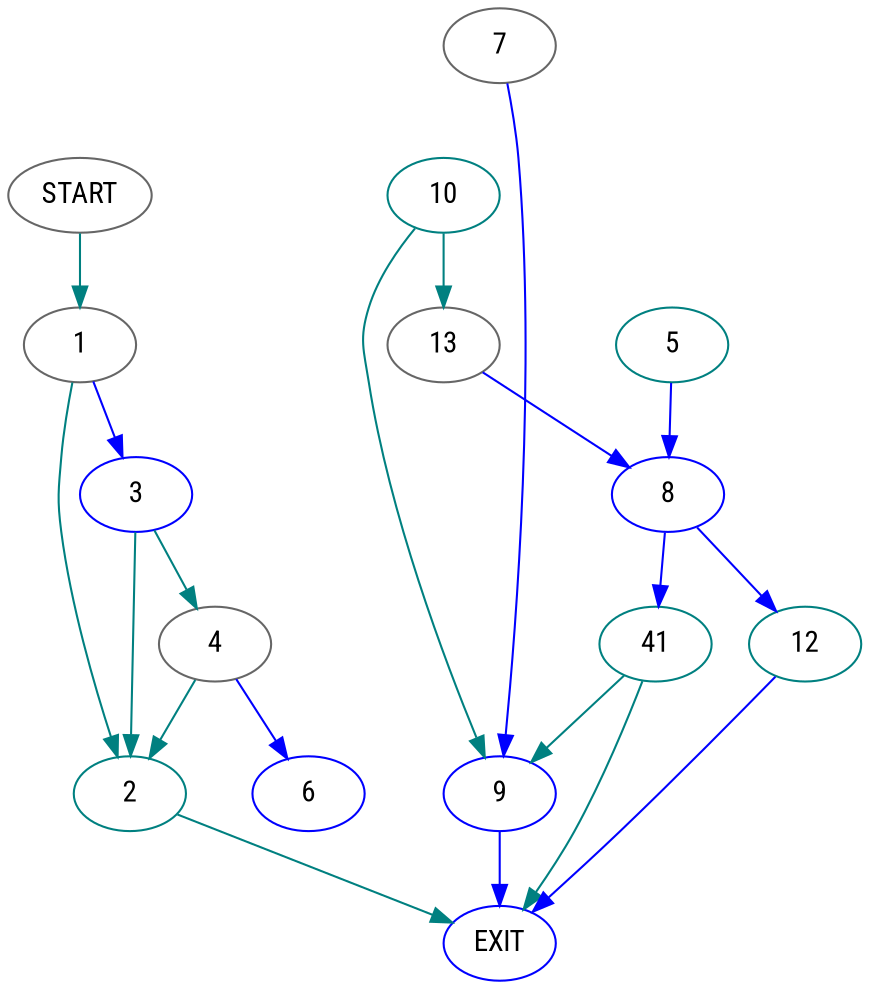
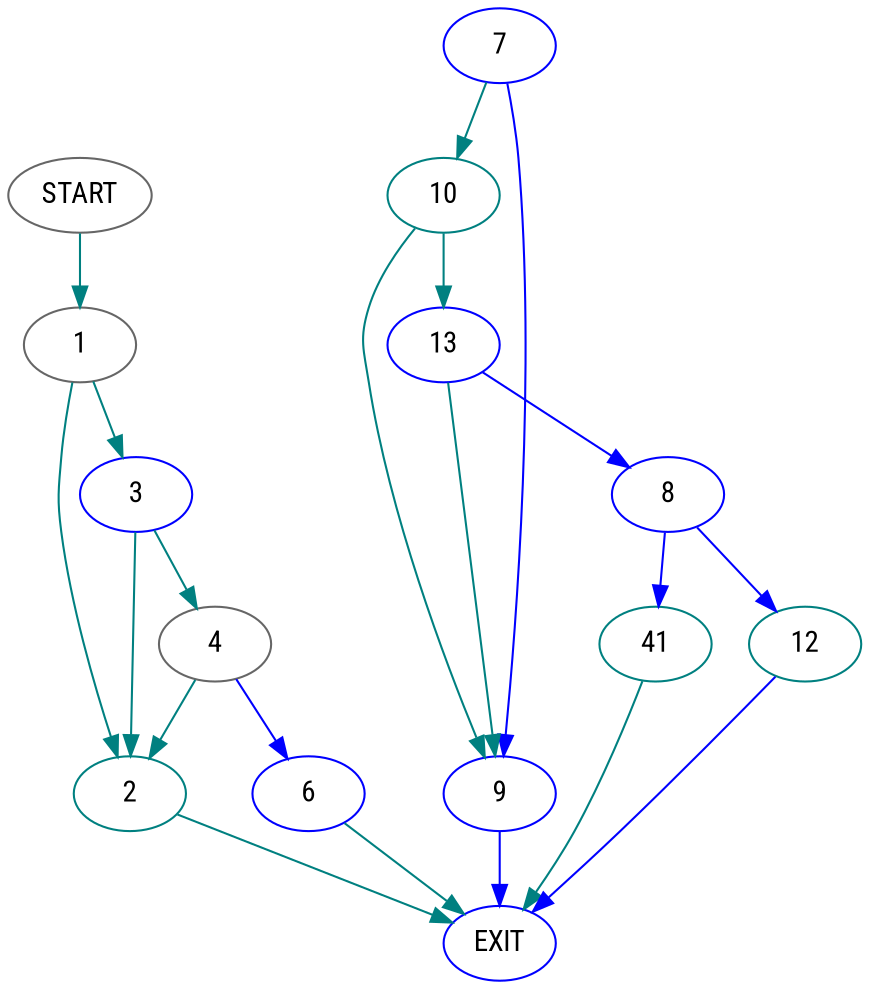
  digraph {
    fontname="Roboto Condensed"
    node [color=blue fontname="Roboto Condensed"]
    edge [color=teal fontname="Roboto Condensed"]
    n1 [color=gray40 label=START]
    1 [color=gray40]
    2 [color=teal]
    3
    n5 [label=EXIT]
    4 [color=gray40]
    6
-   5 [color=teal]
    8
-   7 [color=gray40]
+   7
    9
    10 [color=teal]
    n13 [color=teal label=41]
    12 [color=teal]
-   13 [color=gray40]
+   13
    n1 -> 1
    1 -> 2
-   1 -> 3 [color=blue]
+   1 -> 3
    2 -> n5
    3 -> 2
    3 -> 4
    4 -> 2
    4 -> 6 [color=blue]
-   5 -> 8 [color=blue]
+   6 -> n5
    8 -> n13 [color=blue]
    8 -> 12 [color=blue]
    7 -> 9 [color=blue]
+   7 -> 10
    9 -> n5 [color=blue]
    10 -> 9
    10 -> 13
    n13 -> n5
    12 -> n5 [color=blue]
    13 -> 8 [color=blue]
-   n13 -> 9
+   13 -> 9
  }
